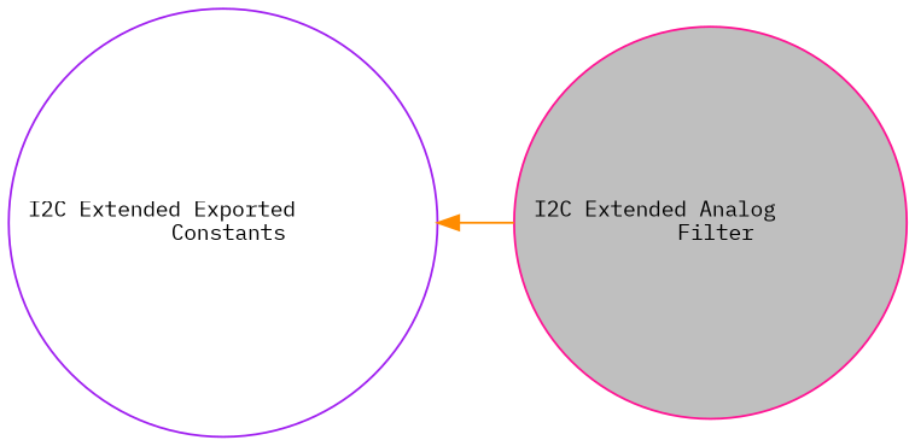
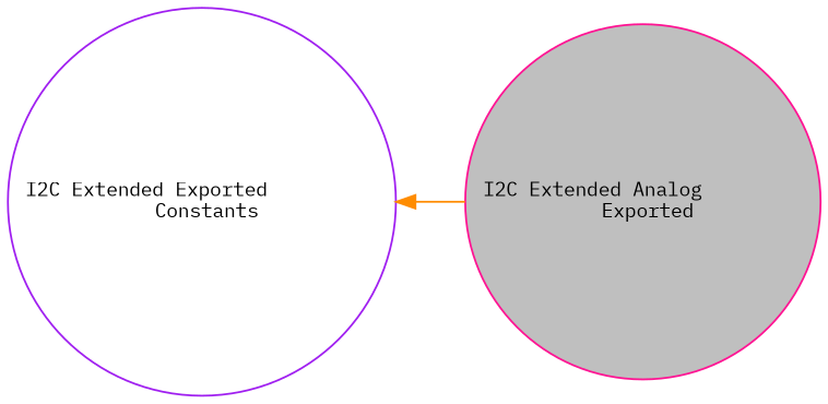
  digraph {
    rankdir=LR
    fontname="IBM Plex Mono"
    node [fontname="IBM Plex Mono" fontsize=10 shape=circle style=filled]
-   n1 [color=deeppink fillcolor=grey75 fontcolor=black height=0.2 label="I2C Extended Analog\l Filter" width=0.4]
+   n1 [color=deeppink fillcolor=grey75 fontcolor=black height=0.2 label="I2C Extended Analog\l Exported" width=0.4]
    n2 [color=purple fillcolor=white height=0.2 label="I2C Extended Exported\l Constants" width=0.4]
    n2 -> n1 [dir=back fontname="IBM Plex Mono" fontsize=10 labelfontname=Helvetica labelfontsize=10 shape=plaintext style=solid color=darkorange]
  }
